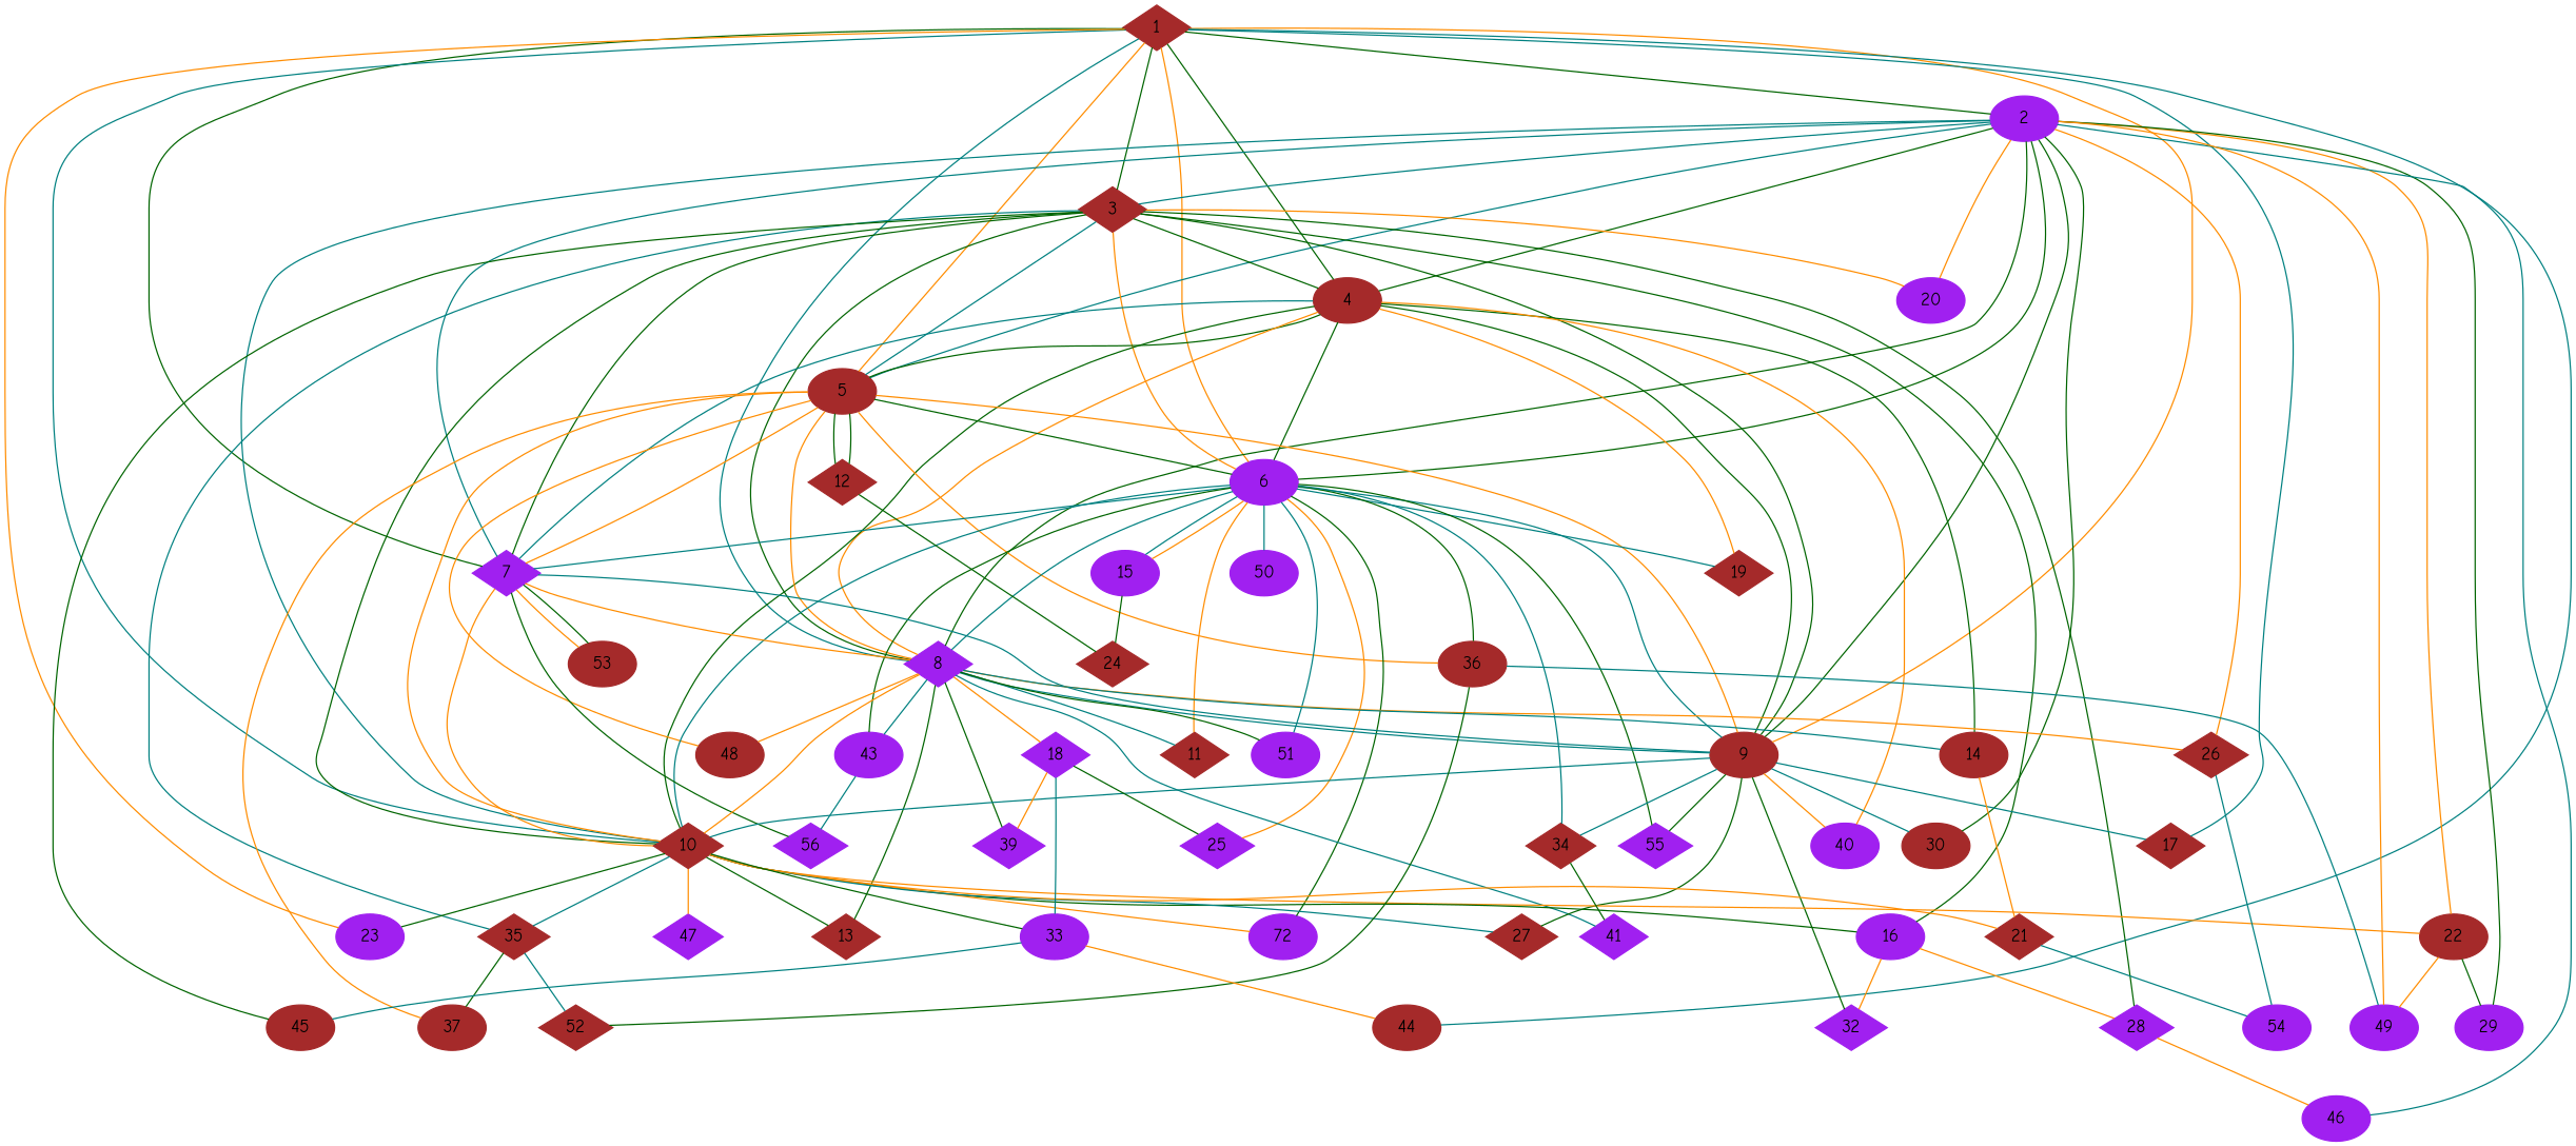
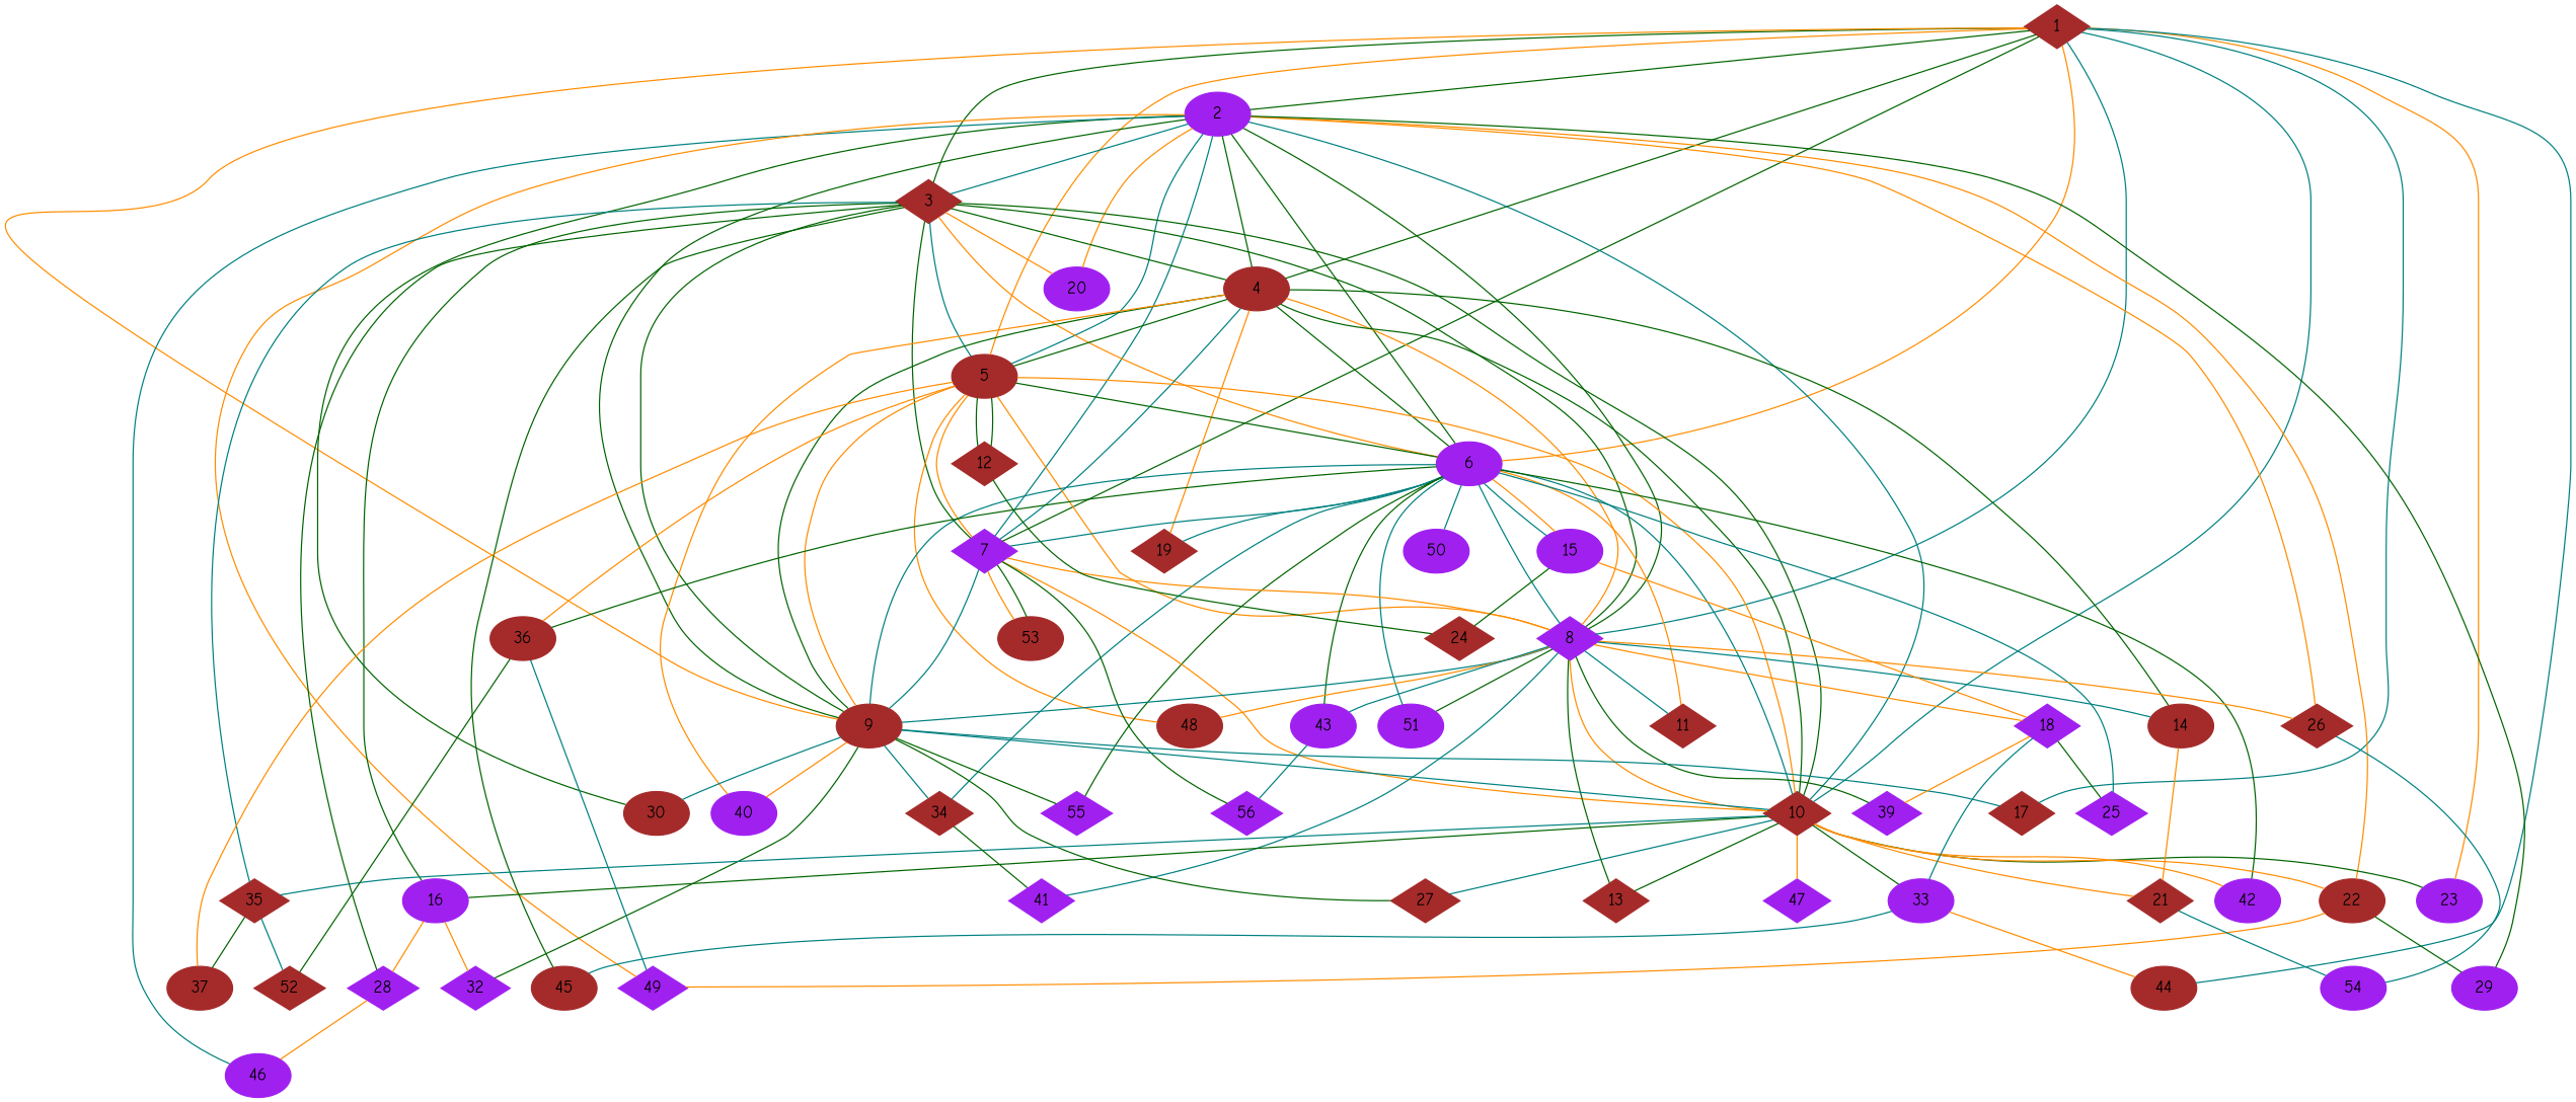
  graph {
    fontname="Comic Neue"
    node [color=brown fontname="Comic Neue" shape=ellipse style=filled]
    edge [color=darkgreen fontname="Comic Neue"]
    1 [shape=diamond]
    2 [color=purple]
    3 [shape=diamond]
    4
    5
    6 [color=purple]
    7 [color=purple shape=diamond]
    8 [color=purple shape=diamond]
    9
    10 [shape=diamond]
    17 [shape=diamond]
    23 [color=purple]
    44
    20 [color=purple]
    22
    26 [shape=diamond]
    29 [color=purple]
    30
    46 [color=purple]
-   49 [color=purple]
+   49 [color=purple shape=diamond]
    16 [color=purple]
    28 [color=purple shape=diamond]
    35 [shape=diamond]
    45
    14
    19 [shape=diamond]
    40 [color=purple]
    12 [shape=diamond]
    36
    37
    48
    11 [shape=diamond]
    15 [color=purple]
    25 [color=purple shape=diamond]
    34 [shape=diamond]
-   42 [color=purple label=72]
+   42 [color=purple]
    43 [color=purple]
    50 [color=purple]
    51 [color=purple]
    55 [color=purple shape=diamond]
    56 [color=purple shape=diamond]
    53
    13 [shape=diamond]
    18 [color=purple shape=diamond]
    39 [color=purple shape=diamond]
    41 [color=purple shape=diamond]
    27 [shape=diamond]
    32 [color=purple shape=diamond]
    47 [color=purple shape=diamond]
    21 [shape=diamond]
    33 [color=purple]
    54 [color=purple]
    52 [shape=diamond]
    24 [shape=diamond]
    1 -- 2
    1 -- 3
    1 -- 4
    1 -- 5 [color=darkorange]
    1 -- 6 [color=darkorange]
    1 -- 7
    1 -- 8 [color=teal]
    1 -- 9 [color=darkorange]
    1 -- 10 [color=teal]
    1 -- 17 [color=teal]
    1 -- 23 [color=darkorange]
    1 -- 44 [color=teal]
    2 -- 3 [color=teal]
    2 -- 4
    2 -- 5 [color=teal]
    2 -- 6
    2 -- 7 [color=teal]
    2 -- 8
    2 -- 9
    2 -- 10 [color=teal]
    2 -- 20 [color=darkorange]
    2 -- 22 [color=darkorange]
    2 -- 26 [color=darkorange]
    2 -- 29
    2 -- 30
    2 -- 46 [color=teal]
    2 -- 49 [color=darkorange]
    3 -- 4
    3 -- 5 [color=teal]
    3 -- 6 [color=darkorange]
    3 -- 7
    3 -- 8
    3 -- 9
    3 -- 10
    3 -- 20 [color=darkorange]
    3 -- 16
    3 -- 28
    3 -- 35 [color=teal]
    3 -- 45
    4 -- 5
    4 -- 6
    4 -- 7 [color=teal]
    4 -- 8 [color=darkorange]
    4 -- 9
    4 -- 10
    4 -- 14
    4 -- 19 [color=darkorange]
    4 -- 40 [color=darkorange]
    5 -- 6
    5 -- 7 [color=darkorange]
    5 -- 8 [color=darkorange]
    5 -- 9 [color=darkorange]
    5 -- 10 [color=darkorange]
    5 -- 12
    5 -- 12
    5 -- 36 [color=darkorange]
    5 -- 37 [color=darkorange]
    5 -- 48 [color=darkorange]
    6 -- 7 [color=teal]
    6 -- 8 [color=teal]
    6 -- 9 [color=teal]
    6 -- 10 [color=teal]
    6 -- 19 [color=teal]
    6 -- 36
    6 -- 11 [color=darkorange]
    6 -- 15 [color=teal]
    6 -- 15 [color=darkorange]
-   6 -- 25 [color=darkorange]
+   6 -- 25 [color=teal]
    6 -- 34 [color=teal]
    6 -- 42
    6 -- 43
    6 -- 50 [color=teal]
    6 -- 51 [color=teal]
    6 -- 55
    7 -- 8 [color=darkorange]
    7 -- 9 [color=teal]
    7 -- 10 [color=darkorange]
    7 -- 56
    7 -- 53 [color=darkorange]
    7 -- 53
    8 -- 9 [color=teal]
    8 -- 10 [color=darkorange]
    8 -- 26 [color=darkorange]
    8 -- 14 [color=teal]
    8 -- 48 [color=darkorange]
    8 -- 11 [color=teal]
    8 -- 43 [color=teal]
    8 -- 51
    8 -- 13
    8 -- 18 [color=darkorange]
    8 -- 39
    8 -- 41 [color=teal]
    9 -- 10 [color=teal]
    9 -- 17 [color=teal]
    9 -- 30 [color=teal]
    9 -- 40 [color=darkorange]
    9 -- 34 [color=teal]
    9 -- 55
    9 -- 27
    9 -- 32
    10 -- 23
    10 -- 22 [color=darkorange]
    10 -- 16
    10 -- 35 [color=teal]
    10 -- 42 [color=darkorange]
    10 -- 13
    10 -- 27 [color=teal]
    10 -- 47 [color=darkorange]
    10 -- 21 [color=darkorange]
    10 -- 33
    22 -- 29
    22 -- 49 [color=darkorange]
    26 -- 54 [color=teal]
    16 -- 28 [color=darkorange]
    16 -- 32 [color=darkorange]
    28 -- 46 [color=darkorange]
    35 -- 37
    35 -- 52 [color=teal]
    14 -- 21 [color=darkorange]
    12 -- 24
    36 -- 49 [color=teal]
    36 -- 52
+   15 -- 18 [color=darkorange]
    15 -- 24
    34 -- 41
    43 -- 56 [color=teal]
    18 -- 25
    18 -- 39 [color=darkorange]
    18 -- 33 [color=teal]
    21 -- 54 [color=teal]
    33 -- 44 [color=darkorange]
    33 -- 45 [color=teal]
  }
